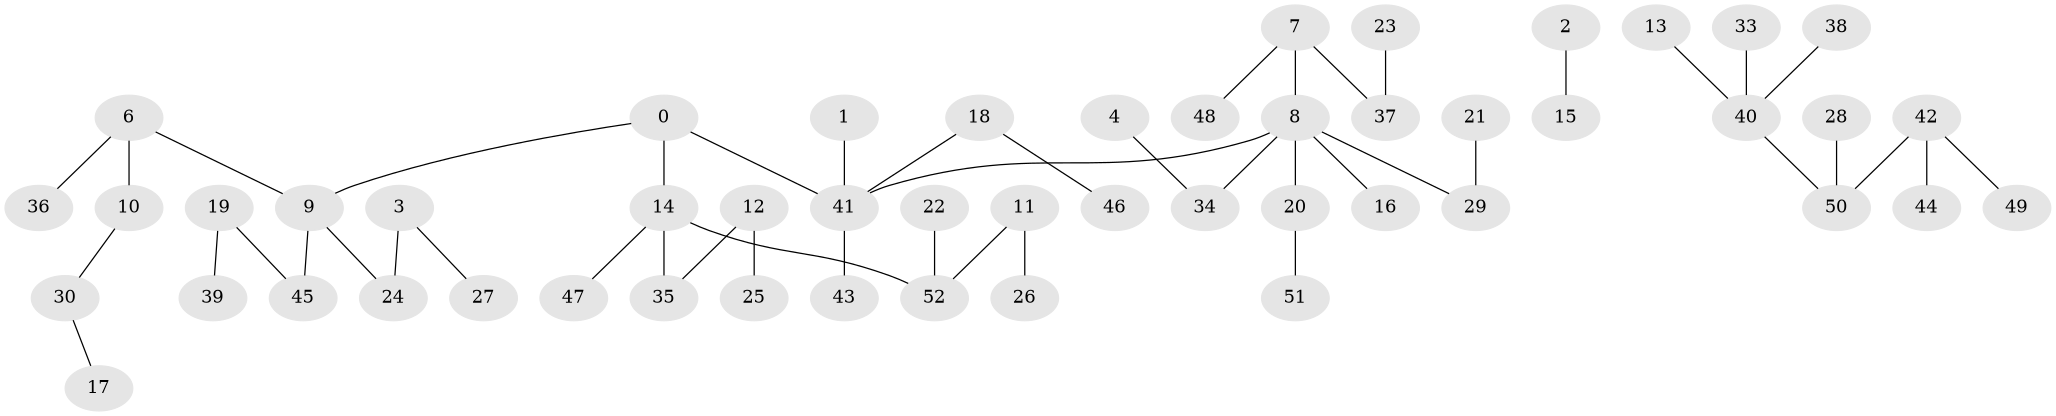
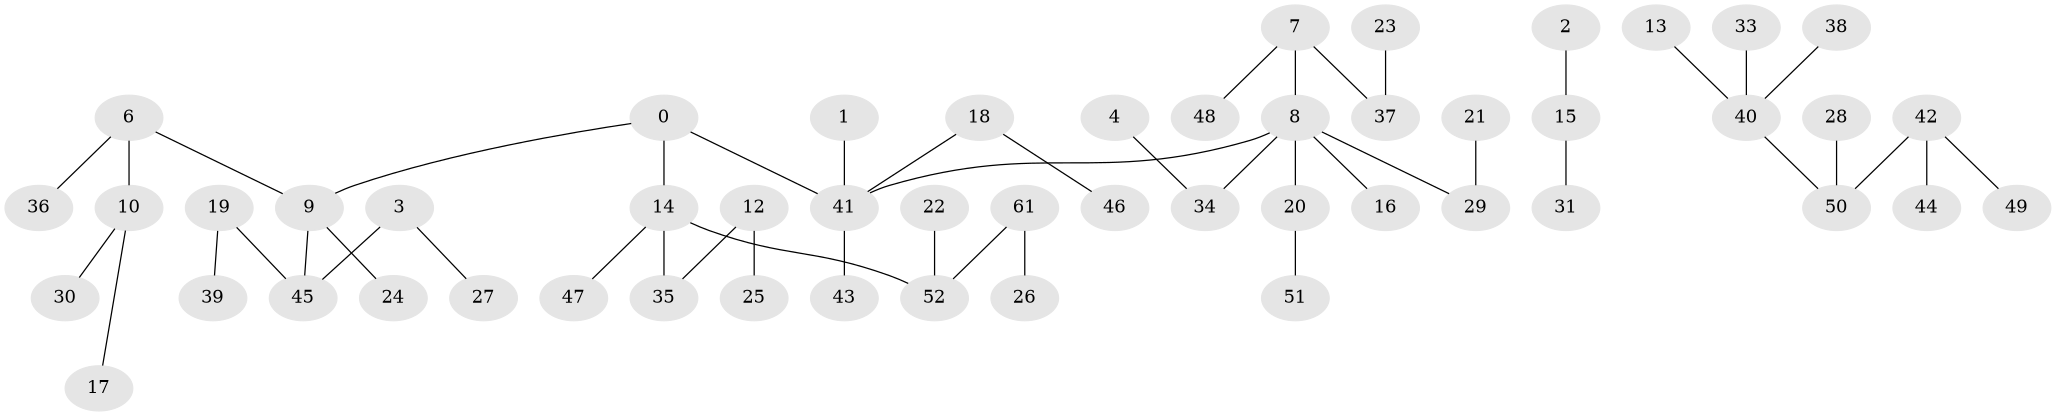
  graph {
    node [color=gray90 style=filled]
    edge [weight=1.0]
    1
    41
    43
    2
    15
+   31
    3
    24
    27
    4
    34
    n12 [label=0]
    9
    14
    45
    n16 [label=52]
    47
    35
    6
    10
    36
    17
    30
    7
    8
    37
    48
    16
    20
    29
    51
-   11
+   11 [label=61]
    26
    12
    25
    13
    40
    50
    18
    46
    19
    39
    21
    22
    23
    28
    33
    38
    42
    44
    49
    1 -- 41
    41 -- 43
    2 -- 15
-   3 -- 24
+   15 -- 31
+   3 -- 45
    3 -- 27
    4 -- 34
    n12 -- 41
    n12 -- 9
    n12 -- 14
    9 -- 24
    9 -- 45
    14 -- n16
    14 -- 47
    14 -- 35
    6 -- 9
    6 -- 10
    6 -- 36
-   30 -- 17
+   10 -- 17
    10 -- 30
    7 -- 8
    7 -- 37
    7 -- 48
    8 -- 41
    8 -- 34
    8 -- 16
    8 -- 20
    8 -- 29
    20 -- 51
    11 -- n16
    11 -- 26
    12 -- 35
    12 -- 25
    13 -- 40
    40 -- 50
    18 -- 41
    18 -- 46
    19 -- 45
    19 -- 39
    21 -- 29
    22 -- n16
    23 -- 37
    28 -- 50
    33 -- 40
    38 -- 40
    42 -- 50
    42 -- 44
    42 -- 49
  }
